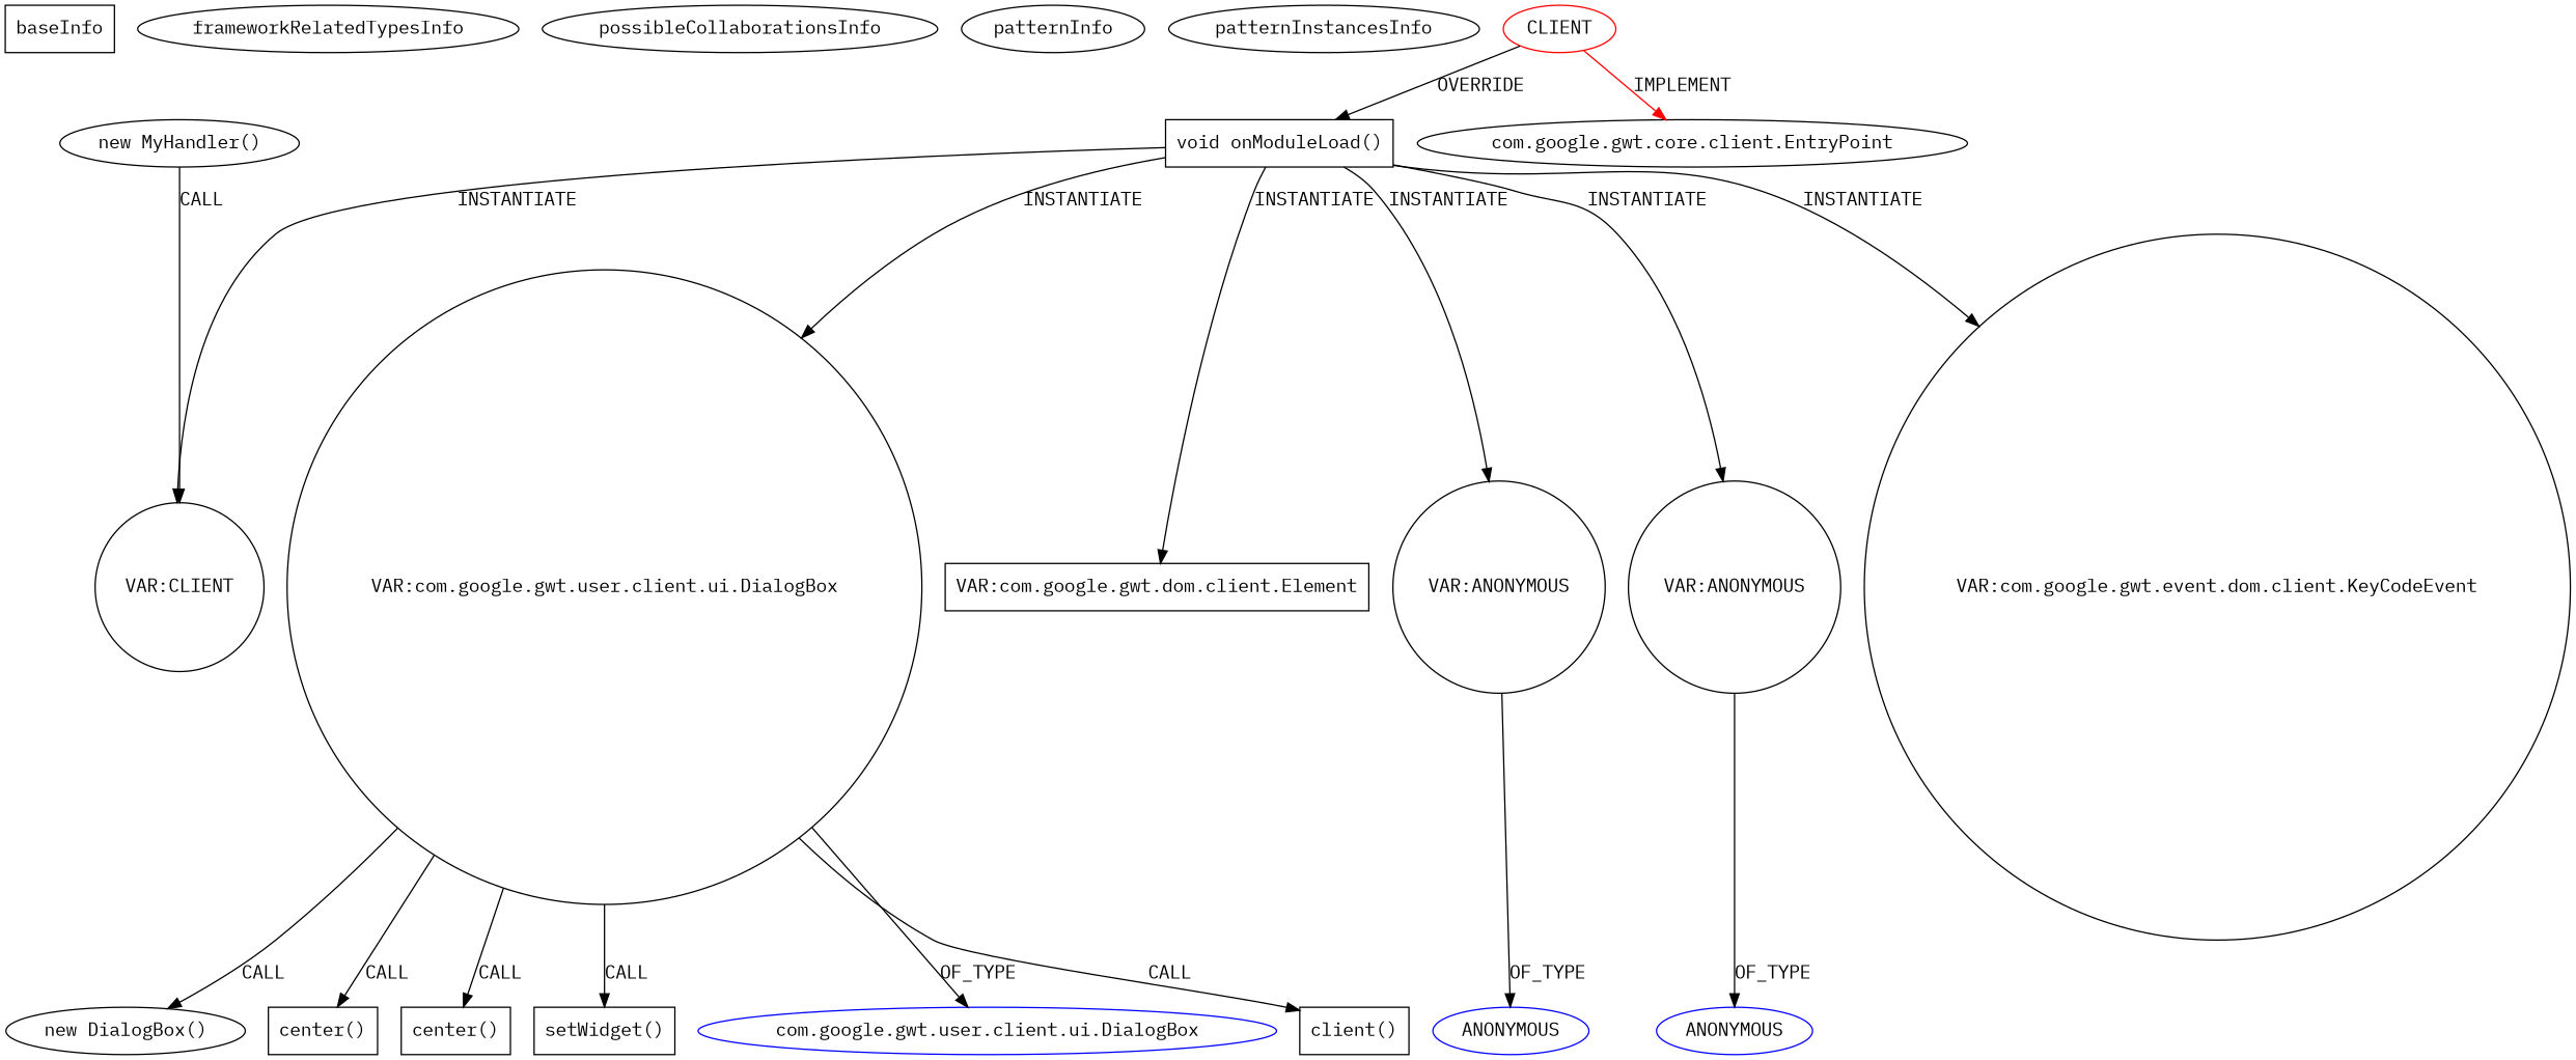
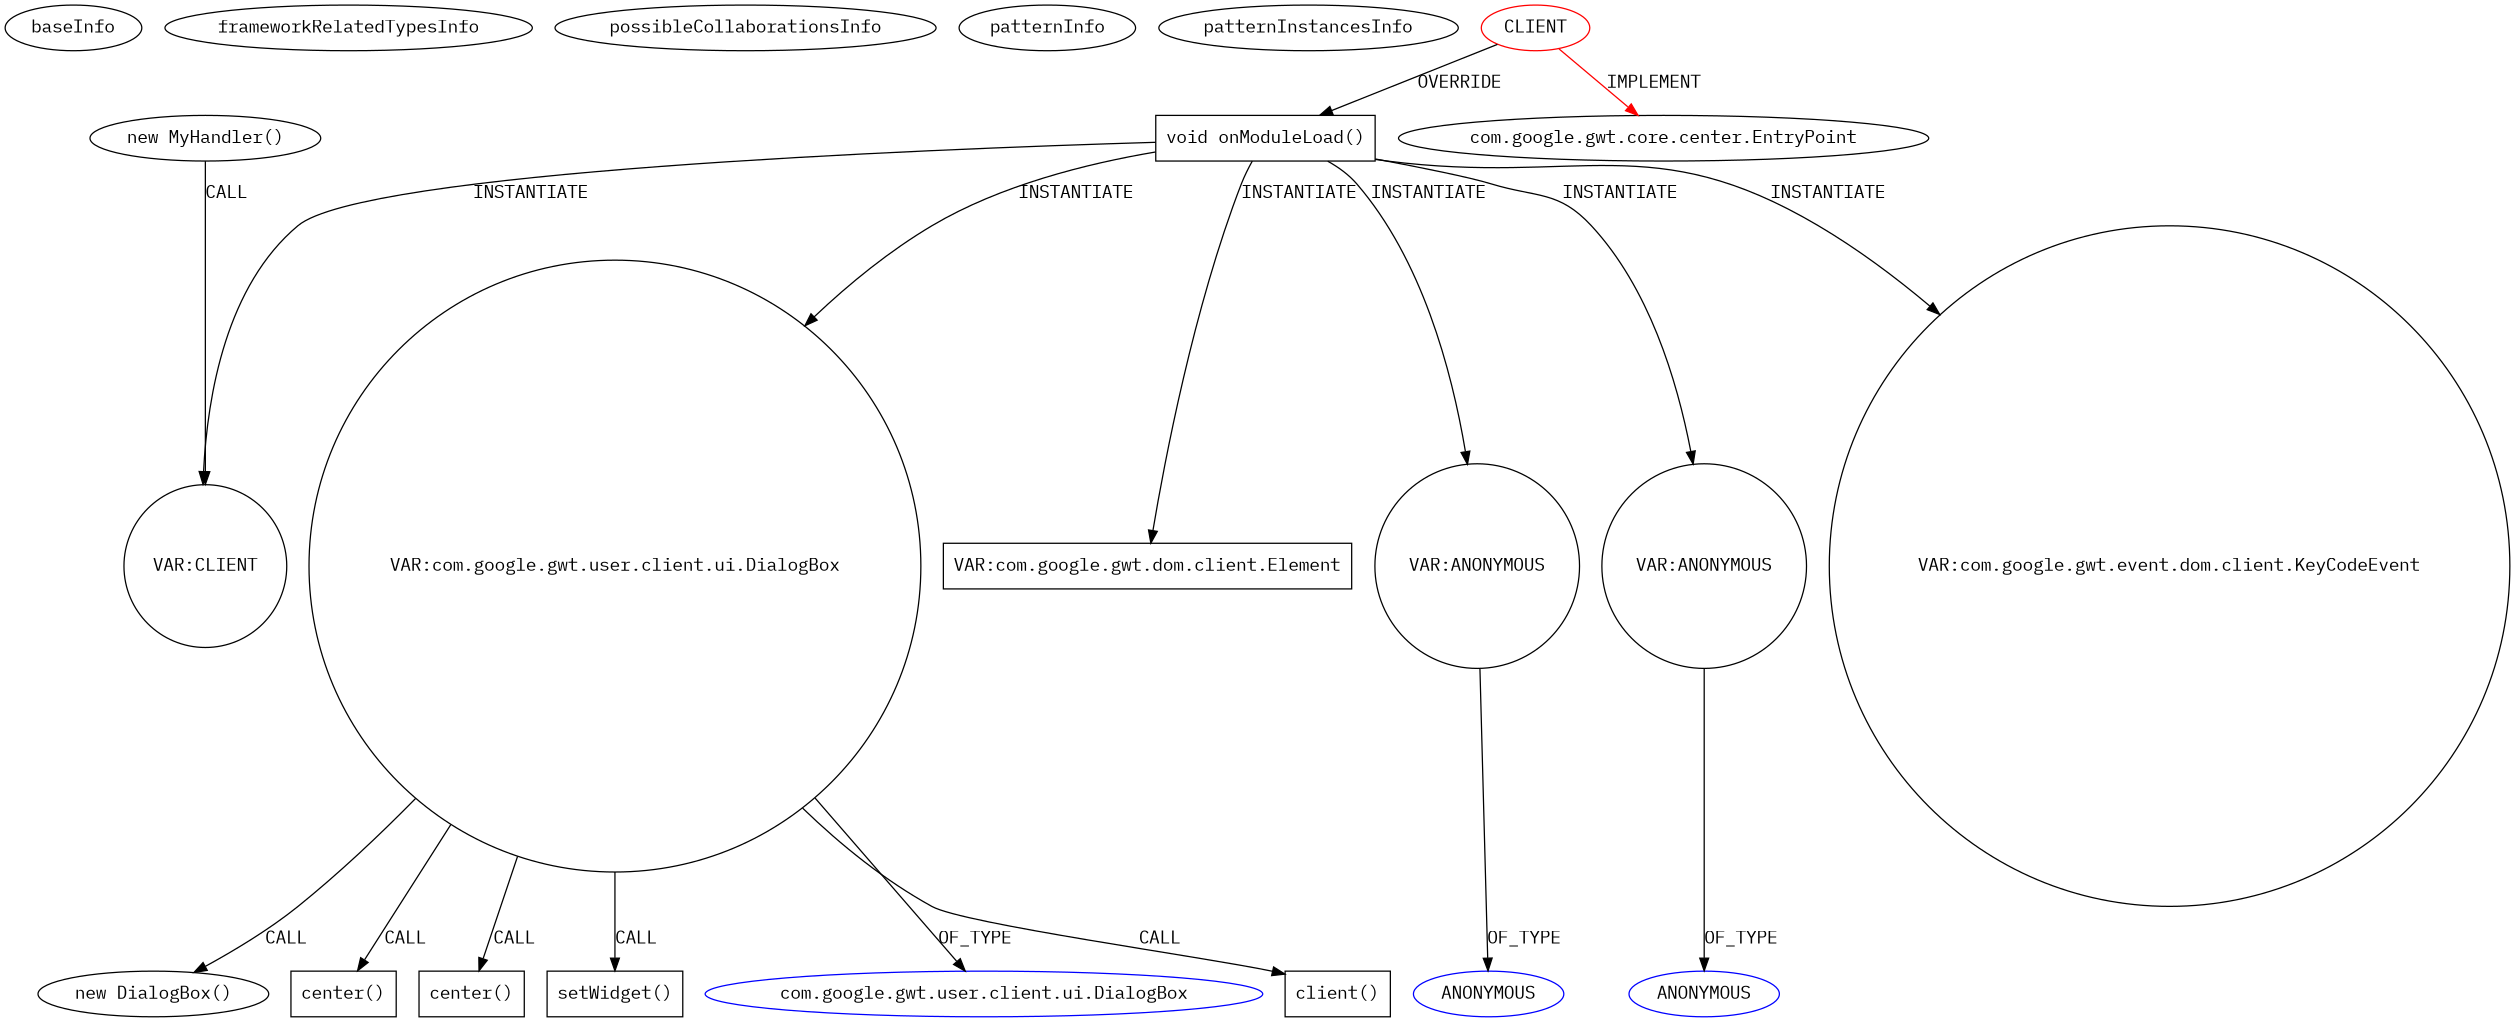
  digraph {
    fontname="IBM Plex Mono"
    node [fontname="IBM Plex Mono" isFrameworkType=false vertexType=VARIABLE_EXPRESION]
    edge [fontname="IBM Plex Mono"]
-   baseInfo [category=pattern graphId=623 isAnonymous=false possibleRelation=false shape=box isFrameworkType="" vertexType=""]
+   baseInfo [category=pattern graphId=623 isAnonymous=false possibleRelation=false isFrameworkType="" vertexType=""]
    frameworkRelatedTypesInfo [0="com.google.gwt.core.client.EntryPoint" isFrameworkType="" vertexType=""]
    possibleCollaborationsInfo [isFrameworkType="" vertexType=""]
    patternInfo [frequency=12.0 patternRootClient=0 isFrameworkType="" vertexType=""]
    patternInstancesInfo [0="xinl-feedlosophor~/xinl-feedlosophor/feedlosophor-master/Feedlosophor/src/feedlosophor/client/Feedlosophor.java~Feedlosophor~4708" 1="lferna-Padel~/lferna-Padel/Padel-master/src/padel/client/Padel.java~Padel~3621" 10="ph73nt-fuzzy-archer~/ph73nt-fuzzy-archer/fuzzy-archer-master/src/couk/fishlegs/nucmedone/client/NucMedOne.java~NucMedOne~4289" 11="hershal-supertictactoe~/hershal-supertictactoe/supertictactoe-master/src/com/supertictactoe/supertictactoe/client/SuperTicTacToe.java~SuperTicTacToe~1407" 2="AquaWolf-frontier-manager~/AquaWolf-frontier-manager/frontier-manager-master/Frontier Manager Server/src/de/waldmeisterundfreunde/frontiermanger/client/Frontier_Manager.java~Frontier_Manager~20" 3="chap19150-SeptaSquared~/chap19150-SeptaSquared/SeptaSquared-master/SeptaSquare/src/com/chapslife/septasquare/client/SeptaSquare.java~SeptaSquare~1059" 4="BrianHenryIE-GwtDropwizard~/BrianHenryIE-GwtDropwizard/GwtDropwizard-master/src/main/java/ie/brianhenry/gwtdropwizard/client/GwtDropwizardClient.java~GwtDropwizardClient~44" 5="MainMain-ChatCafeine~/MainMain-ChatCafeine/ChatCafeine-master/ChatCafeine/src/sources/client/ChatCafeine.java~ChatCafeine~180" 6="ravitle-JBTest~/ravitle-JBTest/JBTest-master/JBTest/src/jbtestPro_v1/client/JbtestPro_v1.java~JbtestPro_v1~4329" 7="karuto-cloud-storage-gallery~/karuto-cloud-storage-gallery/cloud-storage-gallery-master/src/com/mycompany/cloudstoragegallery/client/CloudStorageGallery.java~CloudStorageGallery~3400" 8="marchold-BandRidesServer~/marchold-BandRidesServer/BandRidesServer-master/Band-Rides-Server/src/com/catglo/bandridesserver/client/Band_Rides_Server.java~Band_Rides_Server~3705" 9="robinkeunen-shiny-octo-ironman~/robinkeunen-shiny-octo-ironman/shiny-octo-ironman-master/Guestbook/src/guestbook/client/Guestbook.java~Guestbook~4419" isFrameworkType="" vertexType=""]
    n6 [label="new DialogBox()" vertexType=CONSTRUCTOR_CALL]
    n7 [label="VAR:com.google.gwt.user.client.ui.DialogBox" shape=circle]
    n8 [label="center()" shape=box vertexType=INSIDE_CALL]
    n9 [label="center()" shape=box vertexType=INSIDE_CALL]
    n10 [label="setWidget()" shape=box vertexType=INSIDE_CALL]
    n11 [color=blue label="com.google.gwt.user.client.ui.DialogBox" vertexType=FRAMEWORK_CLASS_TYPE]
    n12 [label="client()" shape=box vertexType=INSIDE_CALL]
    n13 [label="void onModuleLoad()" shape=box vertexType=OVERRIDING_METHOD_DECLARATION]
    n14 [label="VAR:com.google.gwt.dom.client.Element" shape=box]
    n15 [label="VAR:ANONYMOUS" shape=circle]
    n16 [label="VAR:ANONYMOUS" shape=circle]
    n17 [label="VAR:CLIENT" shape=circle]
    n18 [label="VAR:com.google.gwt.event.dom.client.KeyCodeEvent" shape=circle]
    n19 [color=blue label=ANONYMOUS vertexType=REFERENCE_ANONYMOUS_DECLARATION]
    n20 [color=blue label=ANONYMOUS vertexType=REFERENCE_ANONYMOUS_DECLARATION]
    n21 [color=red label=CLIENT vertexType=ROOT_CLIENT_CLASS_DECLARATION]
-   n22 [label="com.google.gwt.core.client.EntryPoint" vertexType=FRAMEWORK_INTERFACE_TYPE]
+   n22 [label="com.google.gwt.core.center.EntryPoint" vertexType=FRAMEWORK_INTERFACE_TYPE]
    n23 [label="new MyHandler()" vertexType=CONSTRUCTOR_CALL]
    n7 -> n6 [label=CALL]
    n7 -> n8 [label=CALL]
    n7 -> n9 [label=CALL]
    n7 -> n10 [label=CALL]
    n7 -> n11 [label=OF_TYPE]
    n7 -> n12 [label=CALL]
    n13 -> n7 [label=INSTANTIATE]
    n13 -> n14 [label=INSTANTIATE]
    n13 -> n15 [label=INSTANTIATE]
    n13 -> n16 [label=INSTANTIATE]
    n13 -> n17 [label=INSTANTIATE]
    n13 -> n18 [label=INSTANTIATE]
    n15 -> n19 [label=OF_TYPE]
    n16 -> n20 [label=OF_TYPE]
    n21 -> n13 [label=OVERRIDE]
    n21 -> n22 [color=red label=IMPLEMENT]
    n23 -> n17 [label=CALL]
  }
